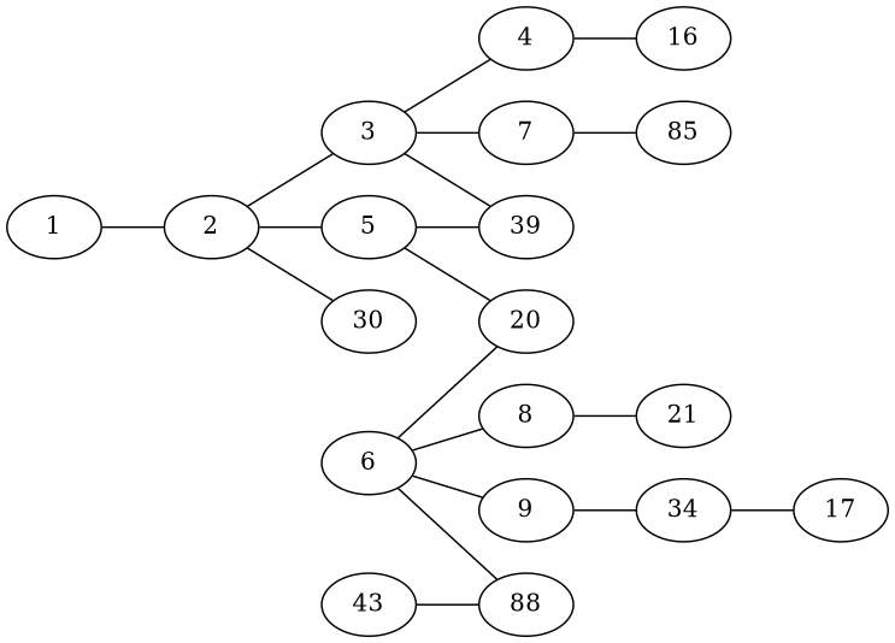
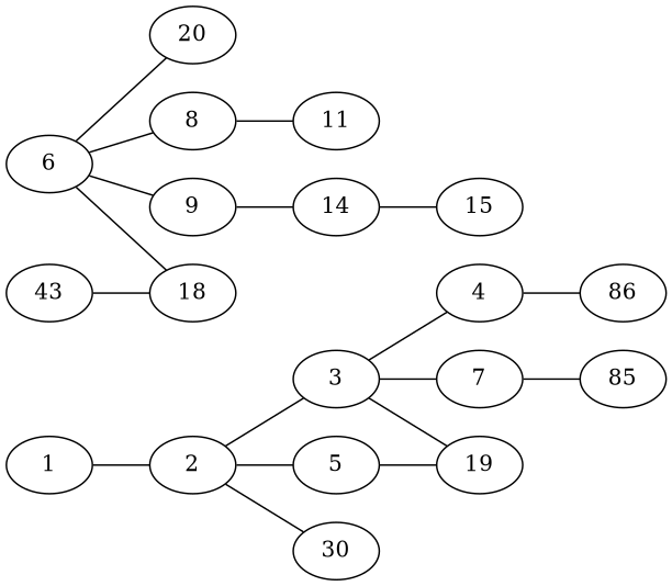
  graph {
    rankdir=LR
    1
    2
    3
    5
    n5 [label=30]
    4
    7
-   19 [label=39]
+   19
    20
-   16
+   16 [label=86]
    n11 [label=85]
    6
    8
    9
-   18 [label=88]
-   11 [label=21]
-   14 [label=34]
-   17
+   18
+   11
+   14
+   17 [label=15]
    n19 [label=43]
    1 -- 2
    2 -- 3
    2 -- 5
    2 -- n5
    3 -- 4
    3 -- 7
    3 -- 19
    5 -- 19
-   5 -- 20
    4 -- 16
    7 -- n11
    6 -- 20
    6 -- 8
    6 -- 9
    6 -- 18
    8 -- 11
    9 -- 14
    14 -- 17
    n19 -- 18
  }
